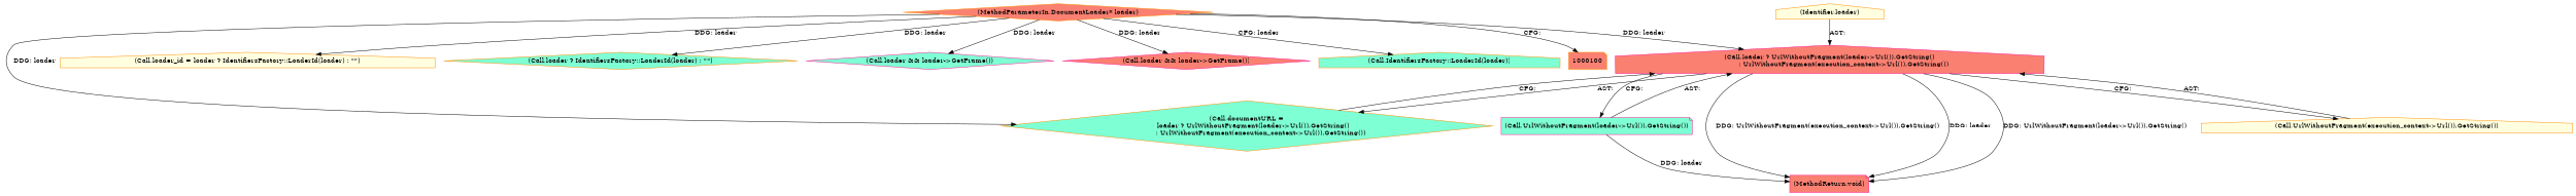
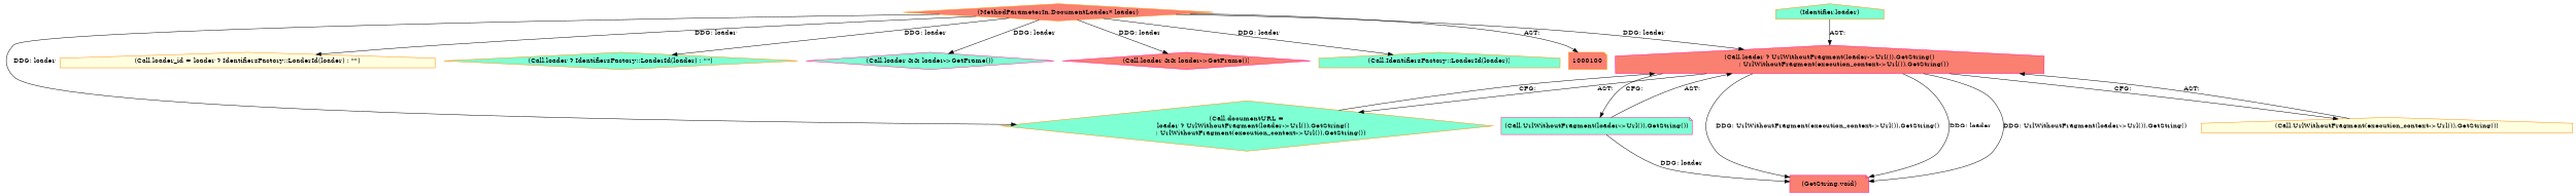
  digraph {
    node [color=darkorange fillcolor=aquamarine shape=house style=filled]
    n1 [color=deeppink fillcolor=salmon label="(Call,loader ? UrlWithoutFragment(loader->Url()).GetString()\n             : UrlWithoutFragment(execution_context->Url()).GetString())"]
    n2 [label="(Call,documentURL =\n      loader ? UrlWithoutFragment(loader->Url()).GetString()\n             : UrlWithoutFragment(execution_context->Url()).GetString())" shape=diamond]
    n3 [color=deeppink label="(Call,UrlWithoutFragment(loader->Url()).GetString())" shape=note]
-   n4 [color=deeppink fillcolor=salmon label="(MethodReturn,void)" shape=note]
+   n4 [color=deeppink fillcolor=salmon label="(GetString,void)" shape=note]
    n5 [fillcolor=lightyellow label="(Call,UrlWithoutFragment(execution_context->Url()).GetString())"]
    n6 [fillcolor=salmon label="(MethodParameterIn,DocumentLoader* loader)" shape=diamond]
    n7 [fillcolor=lightyellow label="(Call,loader_id = loader ? IdentifiersFactory::LoaderId(loader) : \"\")"]
    n8 [label="(Call,loader ? IdentifiersFactory::LoaderId(loader) : \"\")" shape=diamond]
    n9 [color=deeppink label="(Call,loader && loader->GetFrame())" shape=diamond]
    n10 [color=deeppink fillcolor=salmon label="(Call,loader && loader->GetFrame())" shape=diamond]
    n11 [label="(Call,IdentifiersFactory::LoaderId(loader))"]
    1000100 [fillcolor=salmon shape=note]
-   n13 [fillcolor=lightyellow label="(Identifier,loader)"]
+   n13 [label="(Identifier,loader)"]
    n1 -> n2 [label="AST: "]
    n1 -> n3 [label="CFG: "]
    n1 -> n4 [label="DDG: UrlWithoutFragment(execution_context->Url()).GetString()"]
    n1 -> n4 [label="DDG: loader"]
    n1 -> n4 [label="DDG: UrlWithoutFragment(loader->Url()).GetString()"]
    n1 -> n5 [label="CFG: "]
    n2 -> n1 [label="CFG: "]
    n3 -> n1 [label="AST: "]
    n3 -> n4 [label="DDG: loader"]
    n5 -> n1 [label="AST: "]
    n6 -> n1 [label="DDG: loader"]
    n6 -> n2 [label="DDG: loader"]
    n6 -> n7 [label="DDG: loader"]
    n6 -> n8 [label="DDG: loader"]
    n6 -> n9 [label="DDG: loader"]
    n6 -> n10 [label="DDG: loader"]
-   n6 -> n11 [label="CFG: loader"]
-   n6 -> 1000100 [label="CFG: "]
+   n6 -> n11 [label="DDG: loader"]
+   n6 -> 1000100 [label="AST: "]
    n13 -> n1 [label="AST: "]
  }
